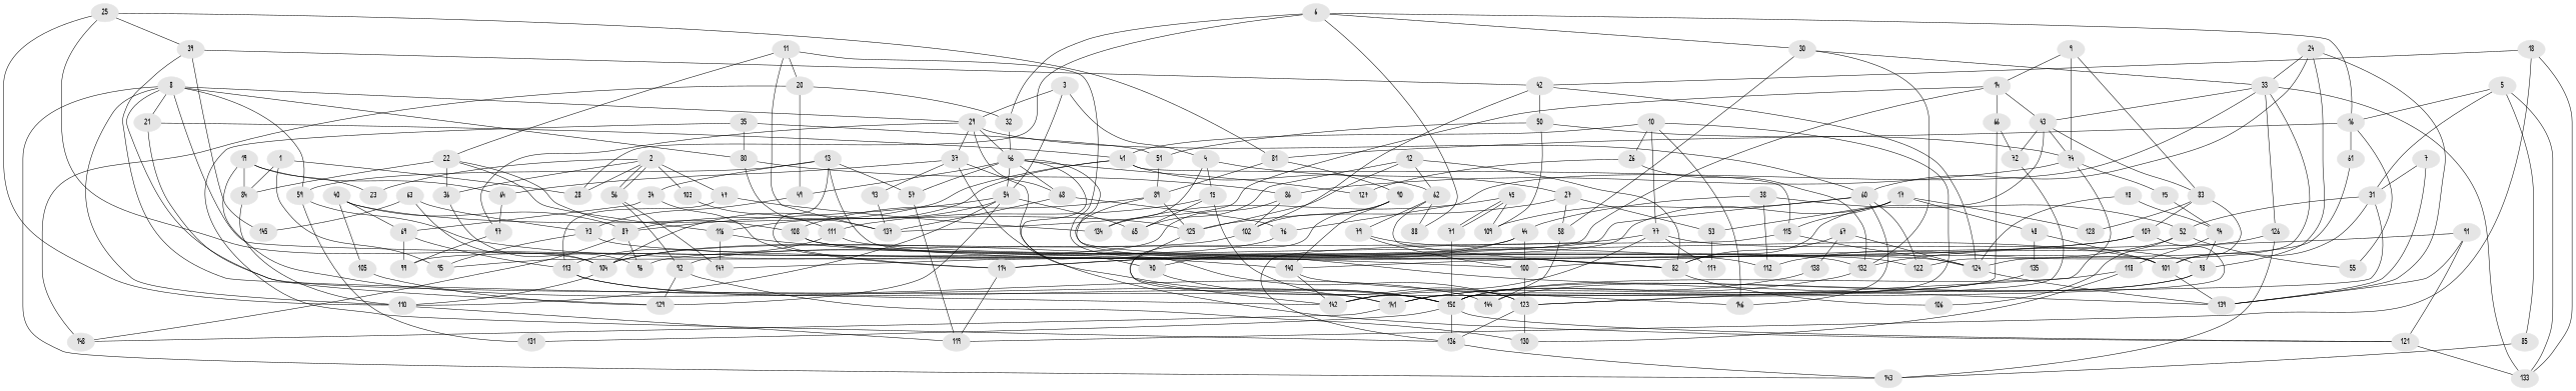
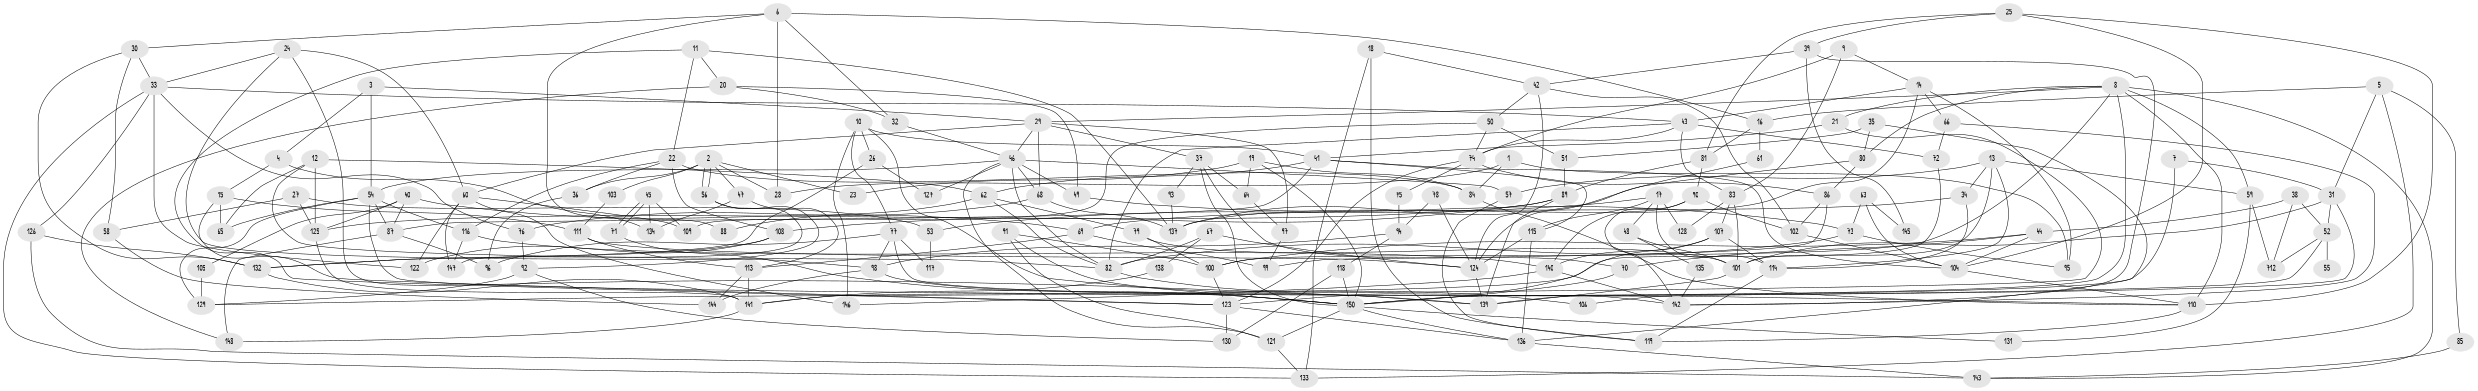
  graph {
    fontname="Patrick Hand"
    node [color=gray90 fontname="Patrick Hand" style=filled]
    edge [fontname="Patrick Hand"]
    1
    28
    84
    95
    110
    2
    23
    36
    47
    56
    103
    96
    134
    113
    92
    147
    111
    3
    4
    29
    54
    15
    27
    60
    37
    46
    68
    97
    65
    129
    116
    87
    123
    125
    53
    58
    5
    16
    31
    85
    133
    55
    61
    81
    n45 [label=150]
    101
    52
    143
    6
    30
    32
    88
    33
    132
    7
    139
    8
    21
    59
    80
    100
    41
-   112
+   112 [label=712]
    131
    137
    86
    119
    136
    121
    9
    14
    74
    83
    43
    66
    75
    128
    107
    10
    26
    77
    146
    127
    62
    115
    104
    98
    142
    117
    11
    20
    22
    49
    148
    108
    130
    12
    82
    79
    106
    141
    13
    34
    57
    114
    69
    72
    124
    89
    90
    17
    48
    135
    18
    42
    50
    102
    19
    64
    73
    122
    140
    24
    76
    126
    109
    144
    25
    39
    145
    70
    93
    99
    35
    51
    38
    44
    40
    105
    45
    71
    63
    67
    138
    94
    118
    78
    91
    1 -- 28
    1 -- 84
    1 -- 95
    84 -- 110
    110 -- 119
    2 -- 28
    2 -- 23
    2 -- 36
    2 -- 47
    2 -- 56
    2 -- 56
    2 -- 103
    36 -- 96
    47 -- 134
    47 -- 113
    56 -- 92
    56 -- 147
    103 -- 111
    113 -- 141
    113 -- 144
    92 -- 129
    92 -- 130
    111 -- 113
    111 -- 124
    3 -- 4
    3 -- 29
    3 -- 54
    4 -- 134
    4 -- 15
-   4 -- 27
    29 -- 60
    29 -- 37
    29 -- 46
    29 -- 68
    29 -- 97
    54 -- 110
    54 -- 65
    54 -- 129
    54 -- 116
    54 -- 87
    15 -- 111
    15 -- 65
    15 -- 123
    27 -- 125
    27 -- 53
    27 -- 58
    60 -- 147
    60 -- 146
    60 -- 122
    60 -- 109
    37 -- n45
    37 -- 64
    37 -- 70
    37 -- 93
    46 -- 54
    46 -- 68
    46 -- 121
    46 -- 127
    46 -- 49
    46 -- 82
    46 -- 57
    68 -- 137
    68 -- 76
    97 -- 99
    116 -- 147
    116 -- 140
    87 -- 96
    87 -- 148
    123 -- 136
    123 -- 130
    125 -- 141
    53 -- 117
    58 -- 144
    5 -- 16
    5 -- 31
    5 -- 85
    5 -- 133
-   16 -- 55
    16 -- 61
    16 -- 81
    31 -- n45
    31 -- 101
    31 -- 52
    85 -- 143
    61 -- 124
    81 -- 89
    81 -- 90
    n45 -- 131
    n45 -- 136
    n45 -- 121
    101 -- 139
    52 -- 55
    52 -- 112
    52 -- 106
    6 -- 28
    6 -- 16
    6 -- 30
    6 -- 32
    6 -- 88
    30 -- 58
    30 -- 33
    30 -- 132
    32 -- 46
    33 -- 133
    33 -- 43
    33 -- 122
    33 -- 76
    33 -- 126
    132 -- 141
    7 -- 31
    7 -- 139
    8 -- 110
    8 -- 29
    8 -- n45
    8 -- 143
    8 -- 21
    8 -- 59
    8 -- 80
    8 -- 100
    21 -- 129
    21 -- 41
    59 -- 112
    59 -- 131
    80 -- 137
    80 -- 86
    100 -- 123
    41 -- 87
    41 -- 62
    41 -- 115
    41 -- 104
    86 -- 102
    86 -- 99
    136 -- 143
    121 -- 133
    9 -- 14
    9 -- 74
    9 -- 83
    14 -- 95
    14 -- 137
    14 -- 43
    14 -- 66
    74 -- 123
    74 -- 86
    74 -- 75
    83 -- 101
    83 -- 128
    83 -- 107
    43 -- 74
    43 -- 83
    43 -- 82
    43 -- 72
    66 -- 142
    66 -- 72
    75 -- 94
    107 -- 123
    107 -- 114
    107 -- 140
    10 -- n45
    10 -- 41
    10 -- 26
    10 -- 77
    10 -- 146
    26 -- 132
    26 -- 127
    77 -- 96
    77 -- 98
    77 -- 142
    77 -- 117
    62 -- 88
    62 -- 82
    62 -- 79
    115 -- 136
    115 -- 124
    104 -- 110
    98 -- n45
    98 -- 144
    11 -- 123
    11 -- 137
    11 -- 20
    11 -- 22
    20 -- 32
    20 -- 49
    20 -- 148
    22 -- 84
    22 -- 36
    22 -- 116
    22 -- 108
    49 -- 73
    108 -- 132
    108 -- 122
    12 -- 65
    12 -- 125
    12 -- 62
    12 -- 82
    82 -- 106
    79 -- 101
    79 -- 100
    141 -- 148
    13 -- 101
    13 -- 59
    13 -- 34
    13 -- 57
    13 -- 114
    34 -- 114
    34 -- 69
    57 -- 119
    114 -- 119
    69 -- 113
    69 -- 99
    72 -- 141
    124 -- 139
    89 -- 125
    89 -- 139
    89 -- 108
    90 -- 142
    90 -- 102
    90 -- 140
    17 -- 53
    17 -- 128
    17 -- 115
    17 -- 114
    17 -- 48
    48 -- 101
    48 -- 135
    135 -- 142
    18 -- 133
    18 -- 119
    18 -- 42
    42 -- 124
    42 -- 50
    42 -- 102
    50 -- 74
    50 -- 109
    50 -- 51
    102 -- 104
    19 -- 84
    19 -- 23
    19 -- n45
    19 -- 64
    64 -- 97
    73 -- 95
    73 -- 82
    140 -- 146
    140 -- 142
    24 -- 60
    24 -- 33
    24 -- 139
    24 -- 98
    76 -- 92
    126 -- 143
    126 -- 132
    25 -- 110
    25 -- 81
    25 -- 104
    25 -- 39
    39 -- 142
    39 -- 42
    39 -- 145
    70 -- n45
    93 -- 137
    35 -- 80
    35 -- 136
    35 -- 51
    51 -- 89
    38 -- 52
    38 -- 112
    38 -- 44
    44 -- 100
    44 -- 104
    44 -- 70
    40 -- 87
    40 -- 125
    40 -- 69
    40 -- 105
    105 -- 129
    45 -- 134
    45 -- 109
    45 -- 71
    45 -- 71
    71 -- n45
    63 -- 104
    63 -- 73
    63 -- 145
    67 -- 82
    67 -- 124
    67 -- 138
    138 -- 141
    94 -- 98
    94 -- 118
    118 -- n45
    118 -- 130
    78 -- 124
    78 -- 94
    91 -- 139
    91 -- 100
    91 -- 121
  }
